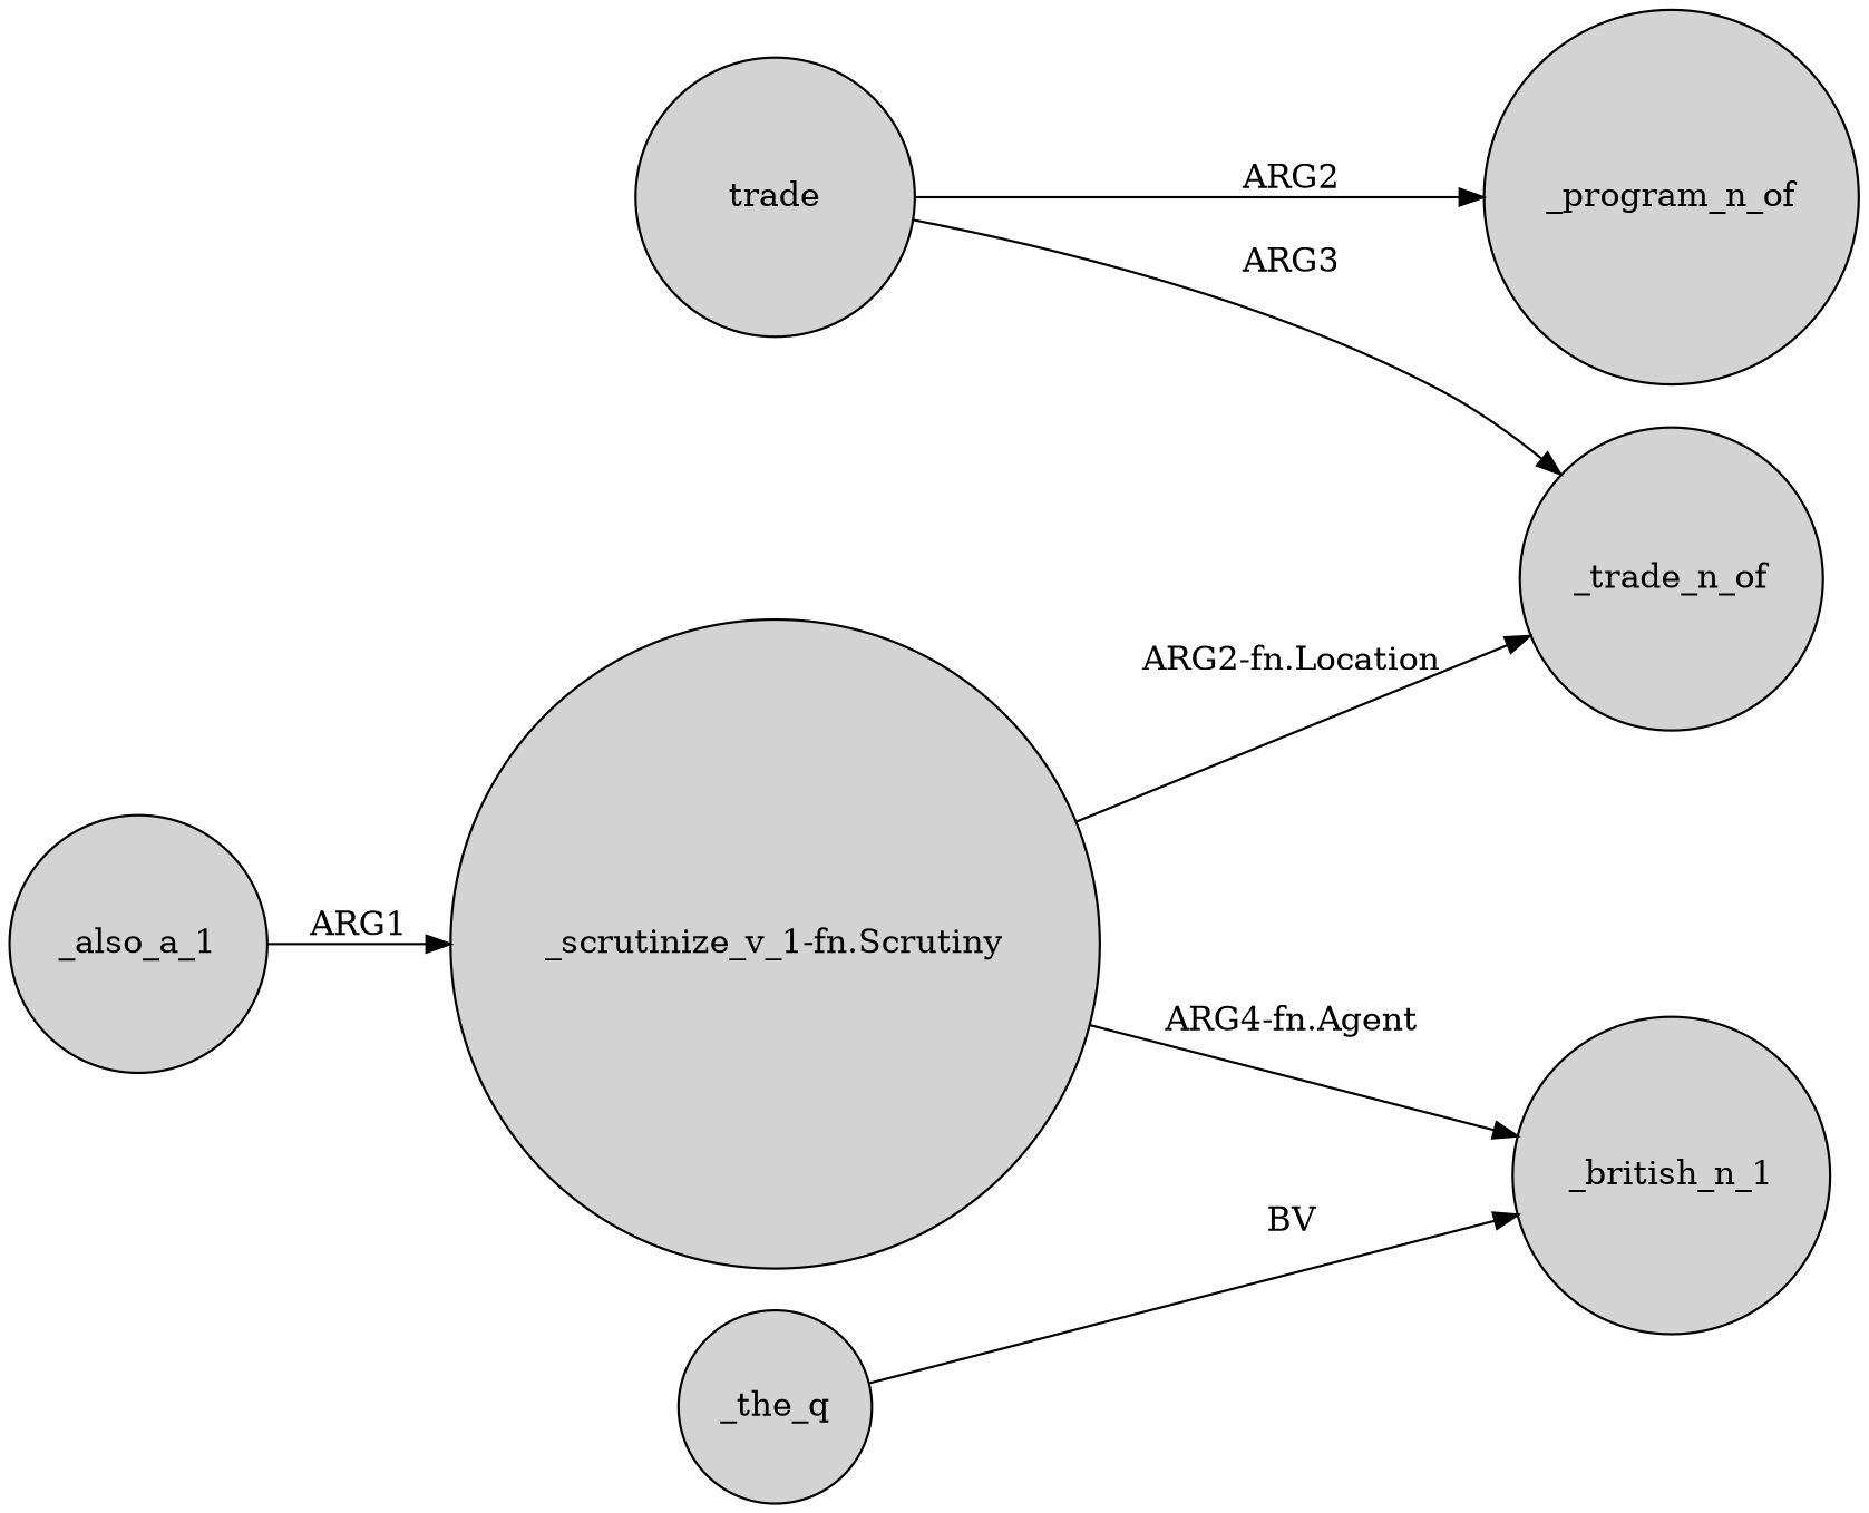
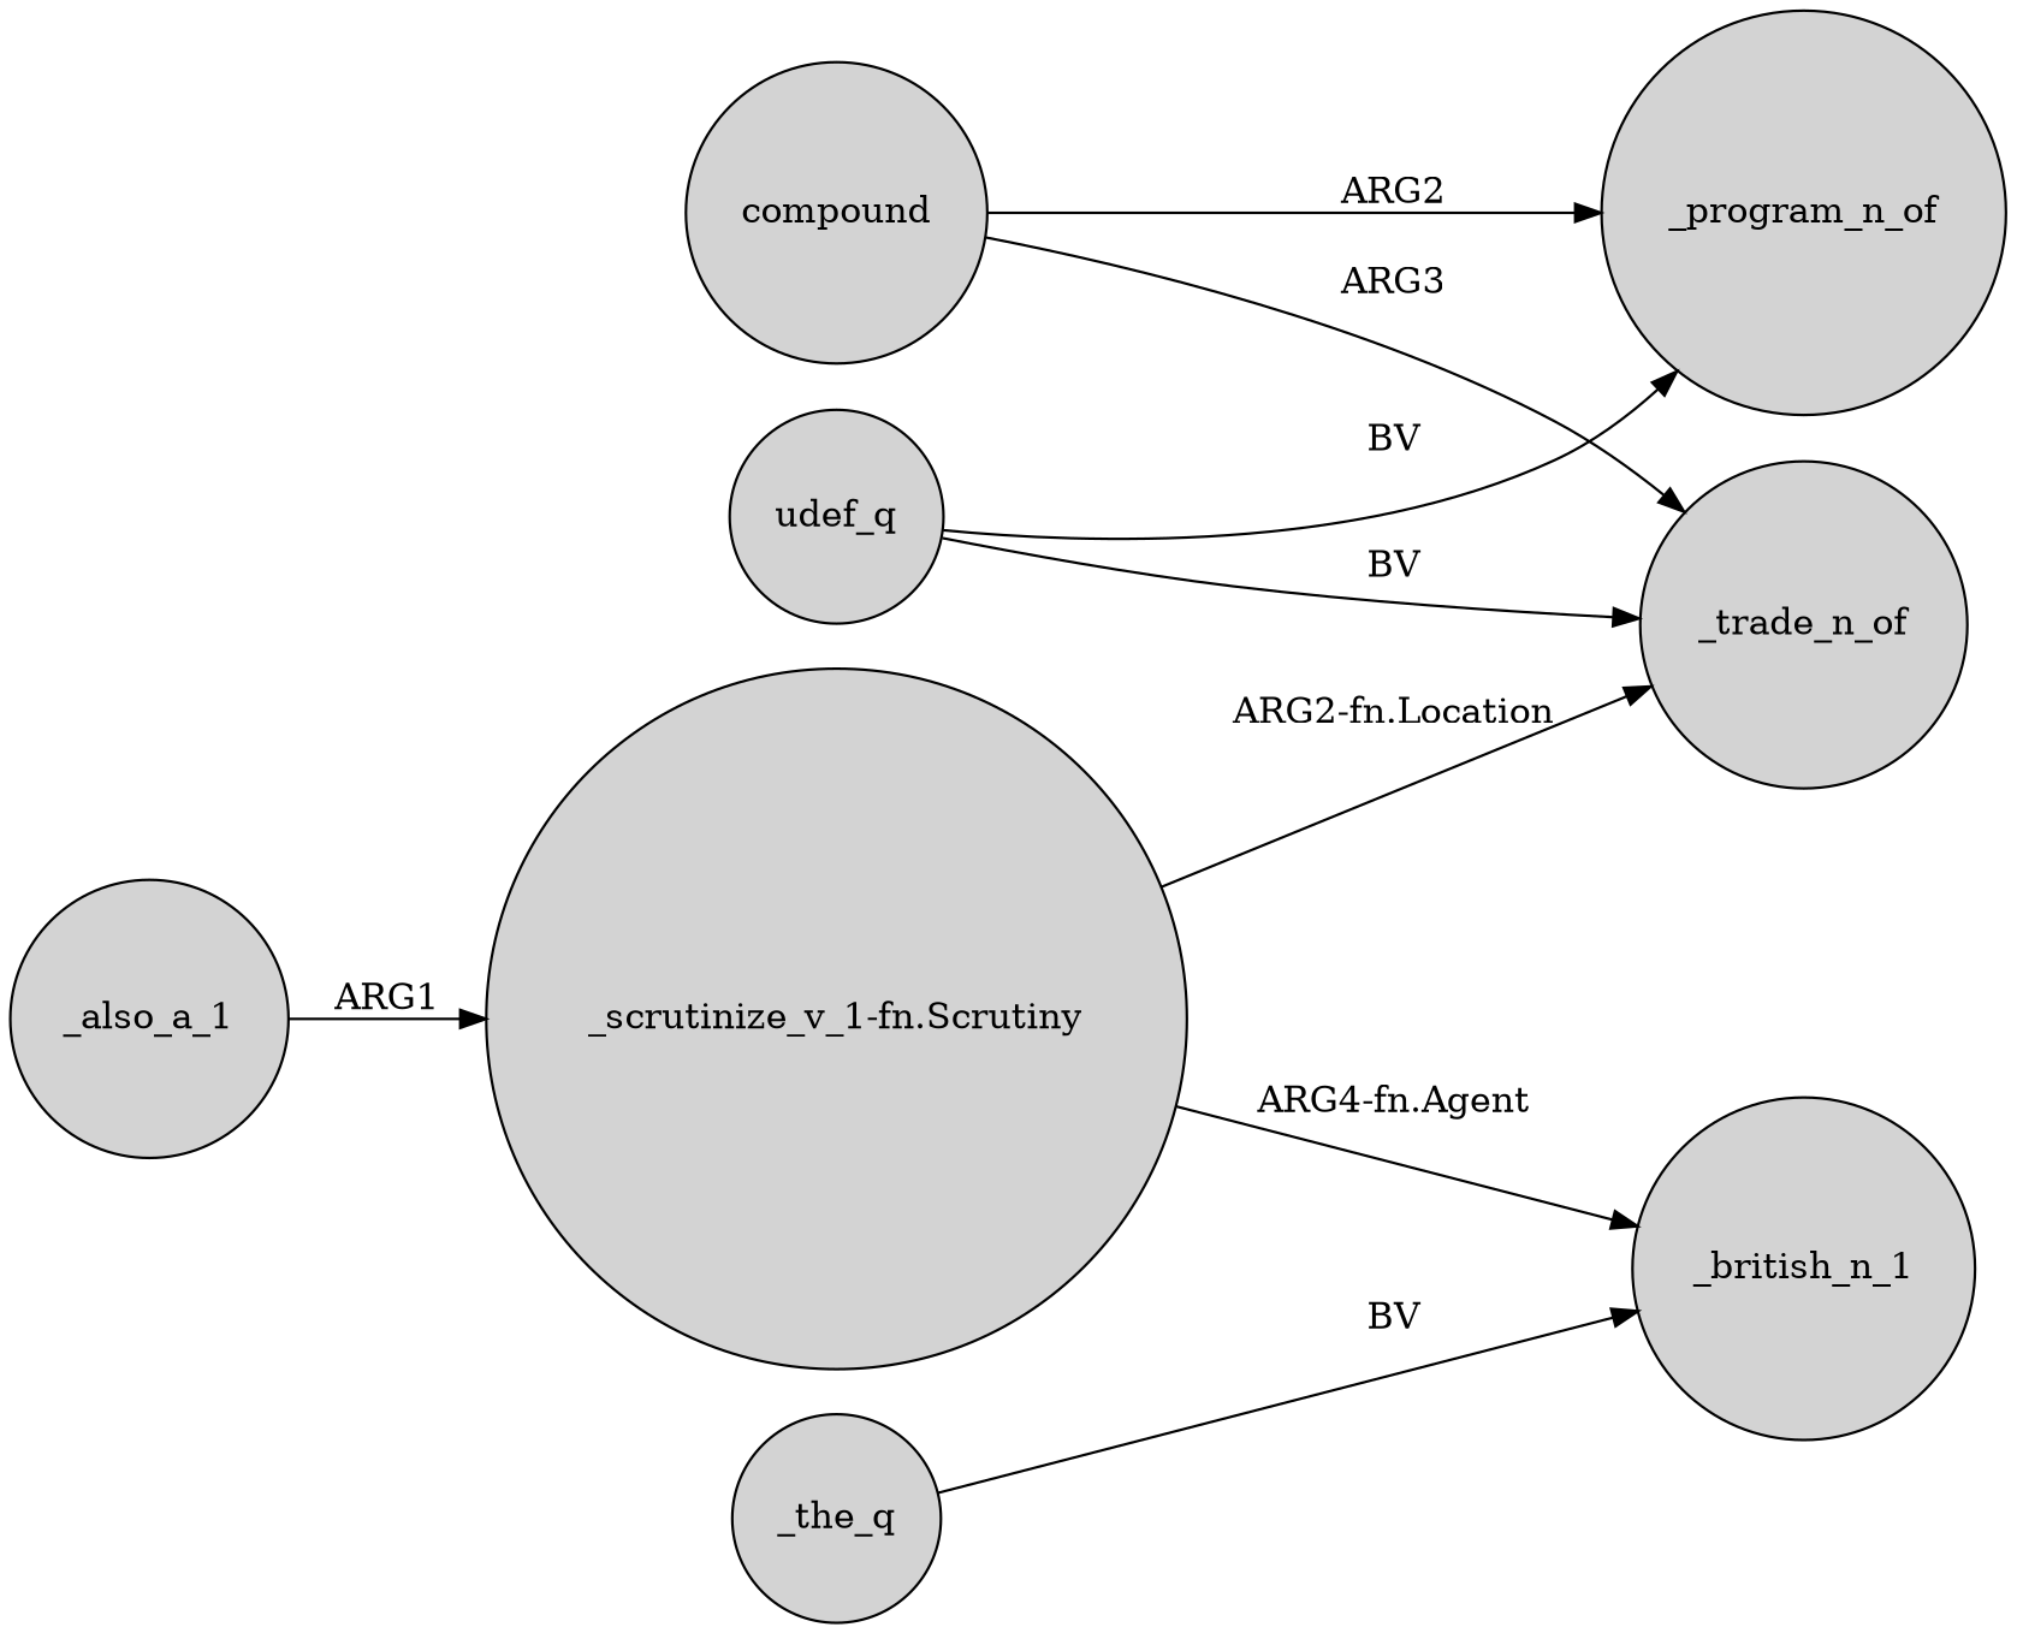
  digraph {
    rankdir=LR
    node [shape=circle style=filled]
-   compound [label=trade]
+   compound
    _program_n_of
    _trade_n_of
+   udef_q
    _also_a_1
    "_scrutinize_v_1-fn.Scrutiny"
    _british_n_1
    _the_q
    compound -> _program_n_of [label=ARG2]
    compound -> _trade_n_of [label=ARG3]
+   udef_q -> _program_n_of [label=BV]
+   udef_q -> _trade_n_of [label=BV]
    _also_a_1 -> "_scrutinize_v_1-fn.Scrutiny" [label=ARG1]
    "_scrutinize_v_1-fn.Scrutiny" -> _trade_n_of [label="ARG2-fn.Location"]
    "_scrutinize_v_1-fn.Scrutiny" -> _british_n_1 [label="ARG4-fn.Agent"]
    _the_q -> _british_n_1 [label=BV]
  }
